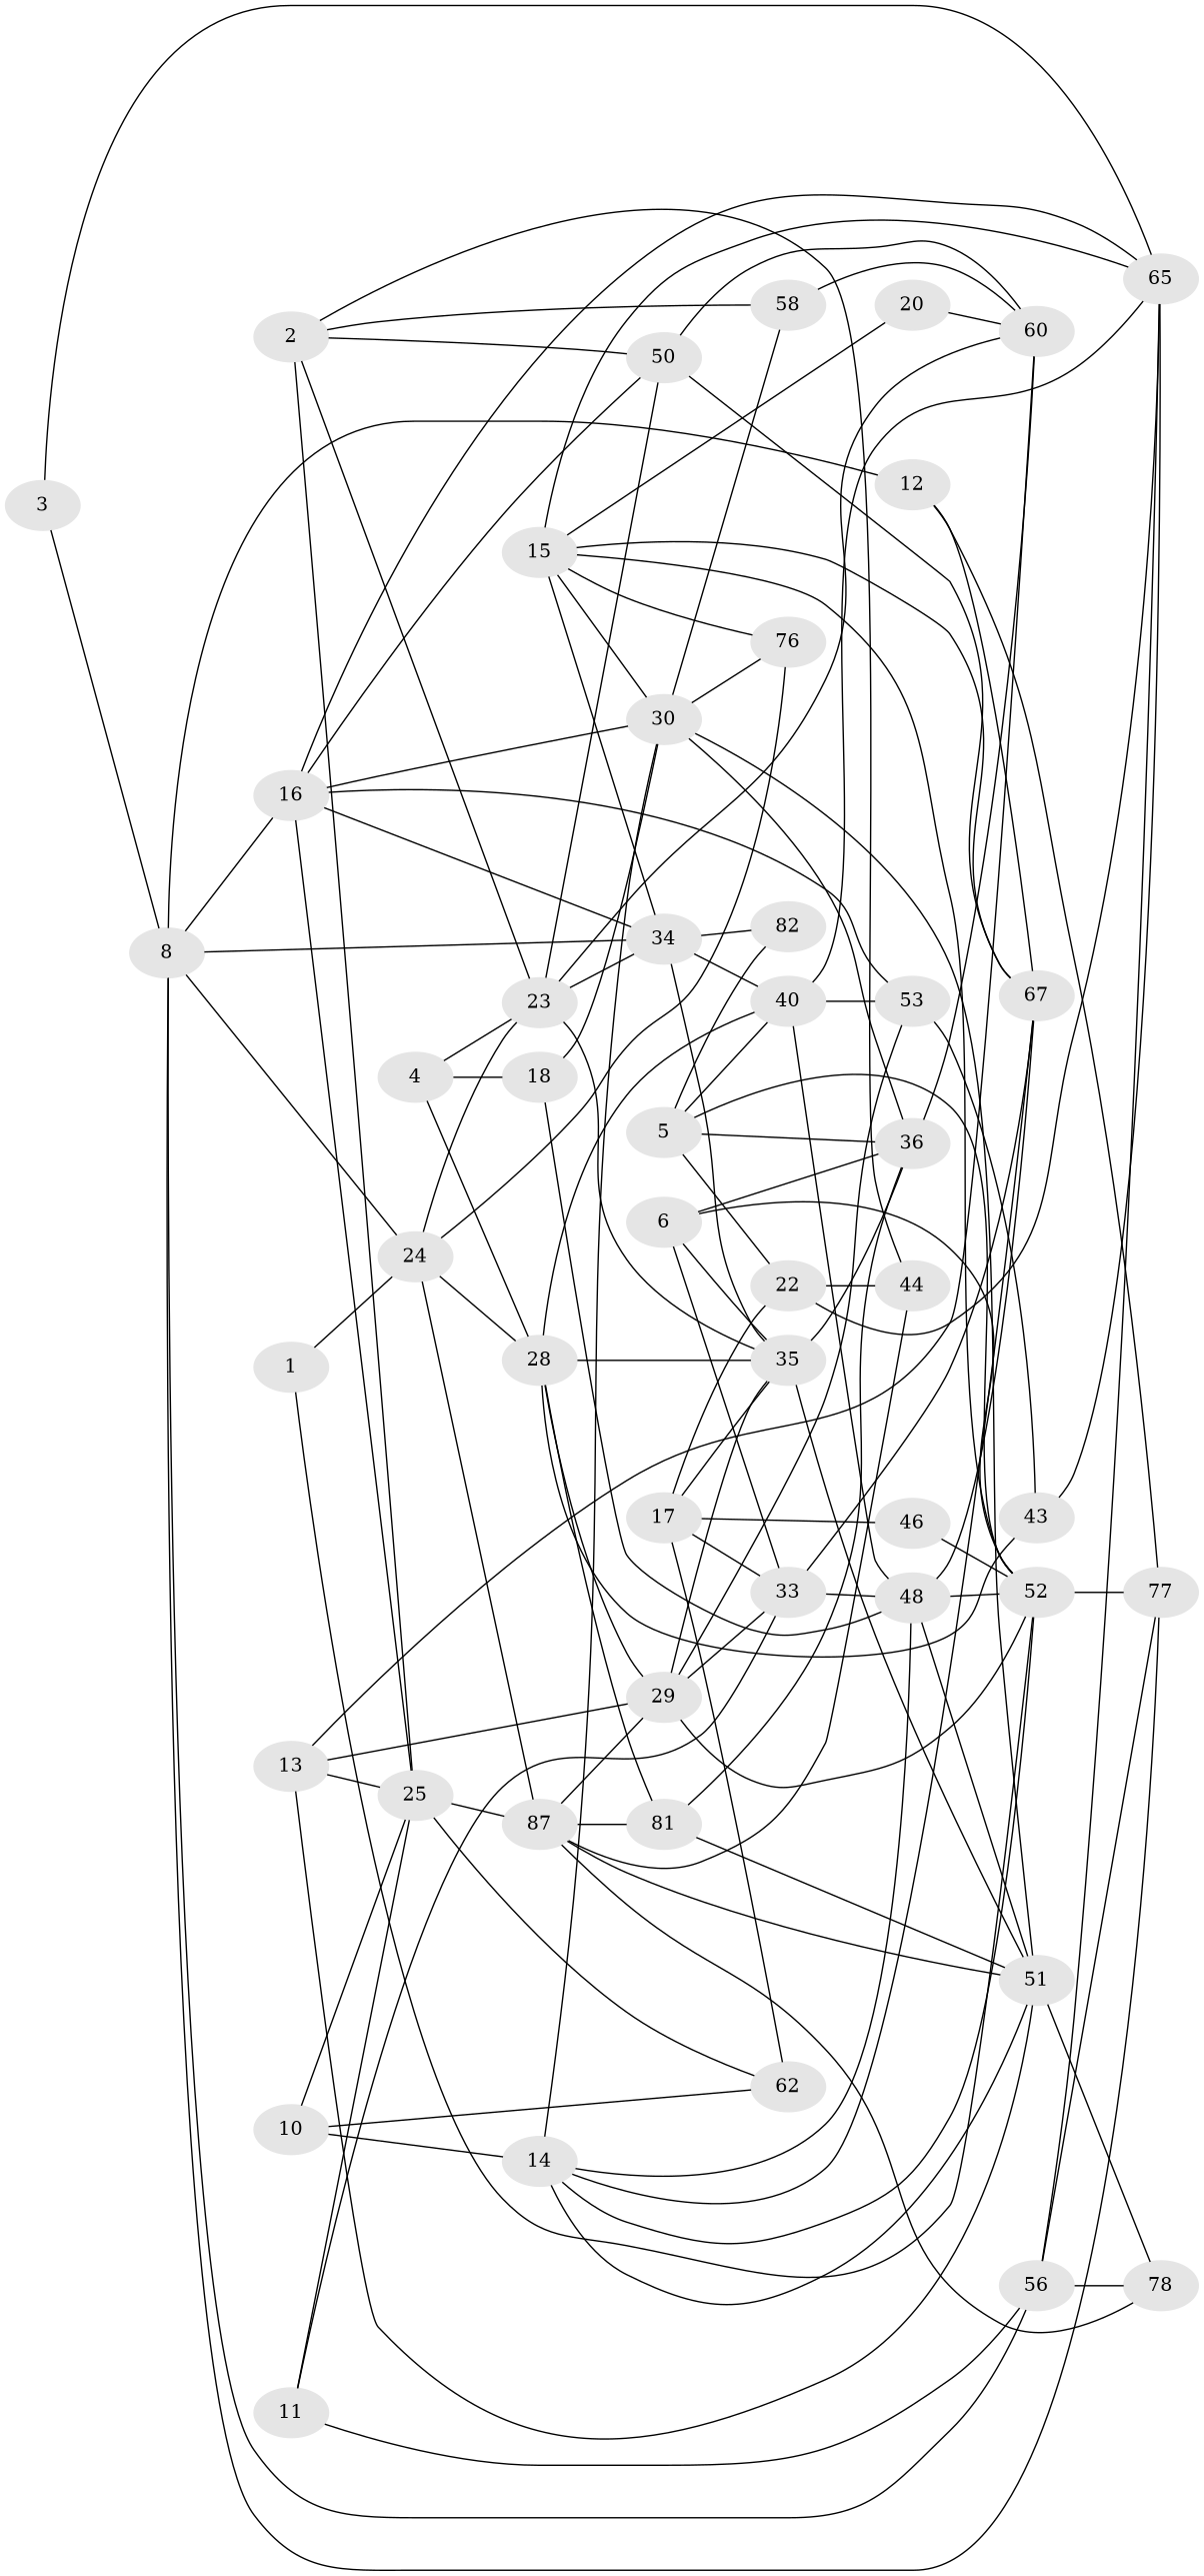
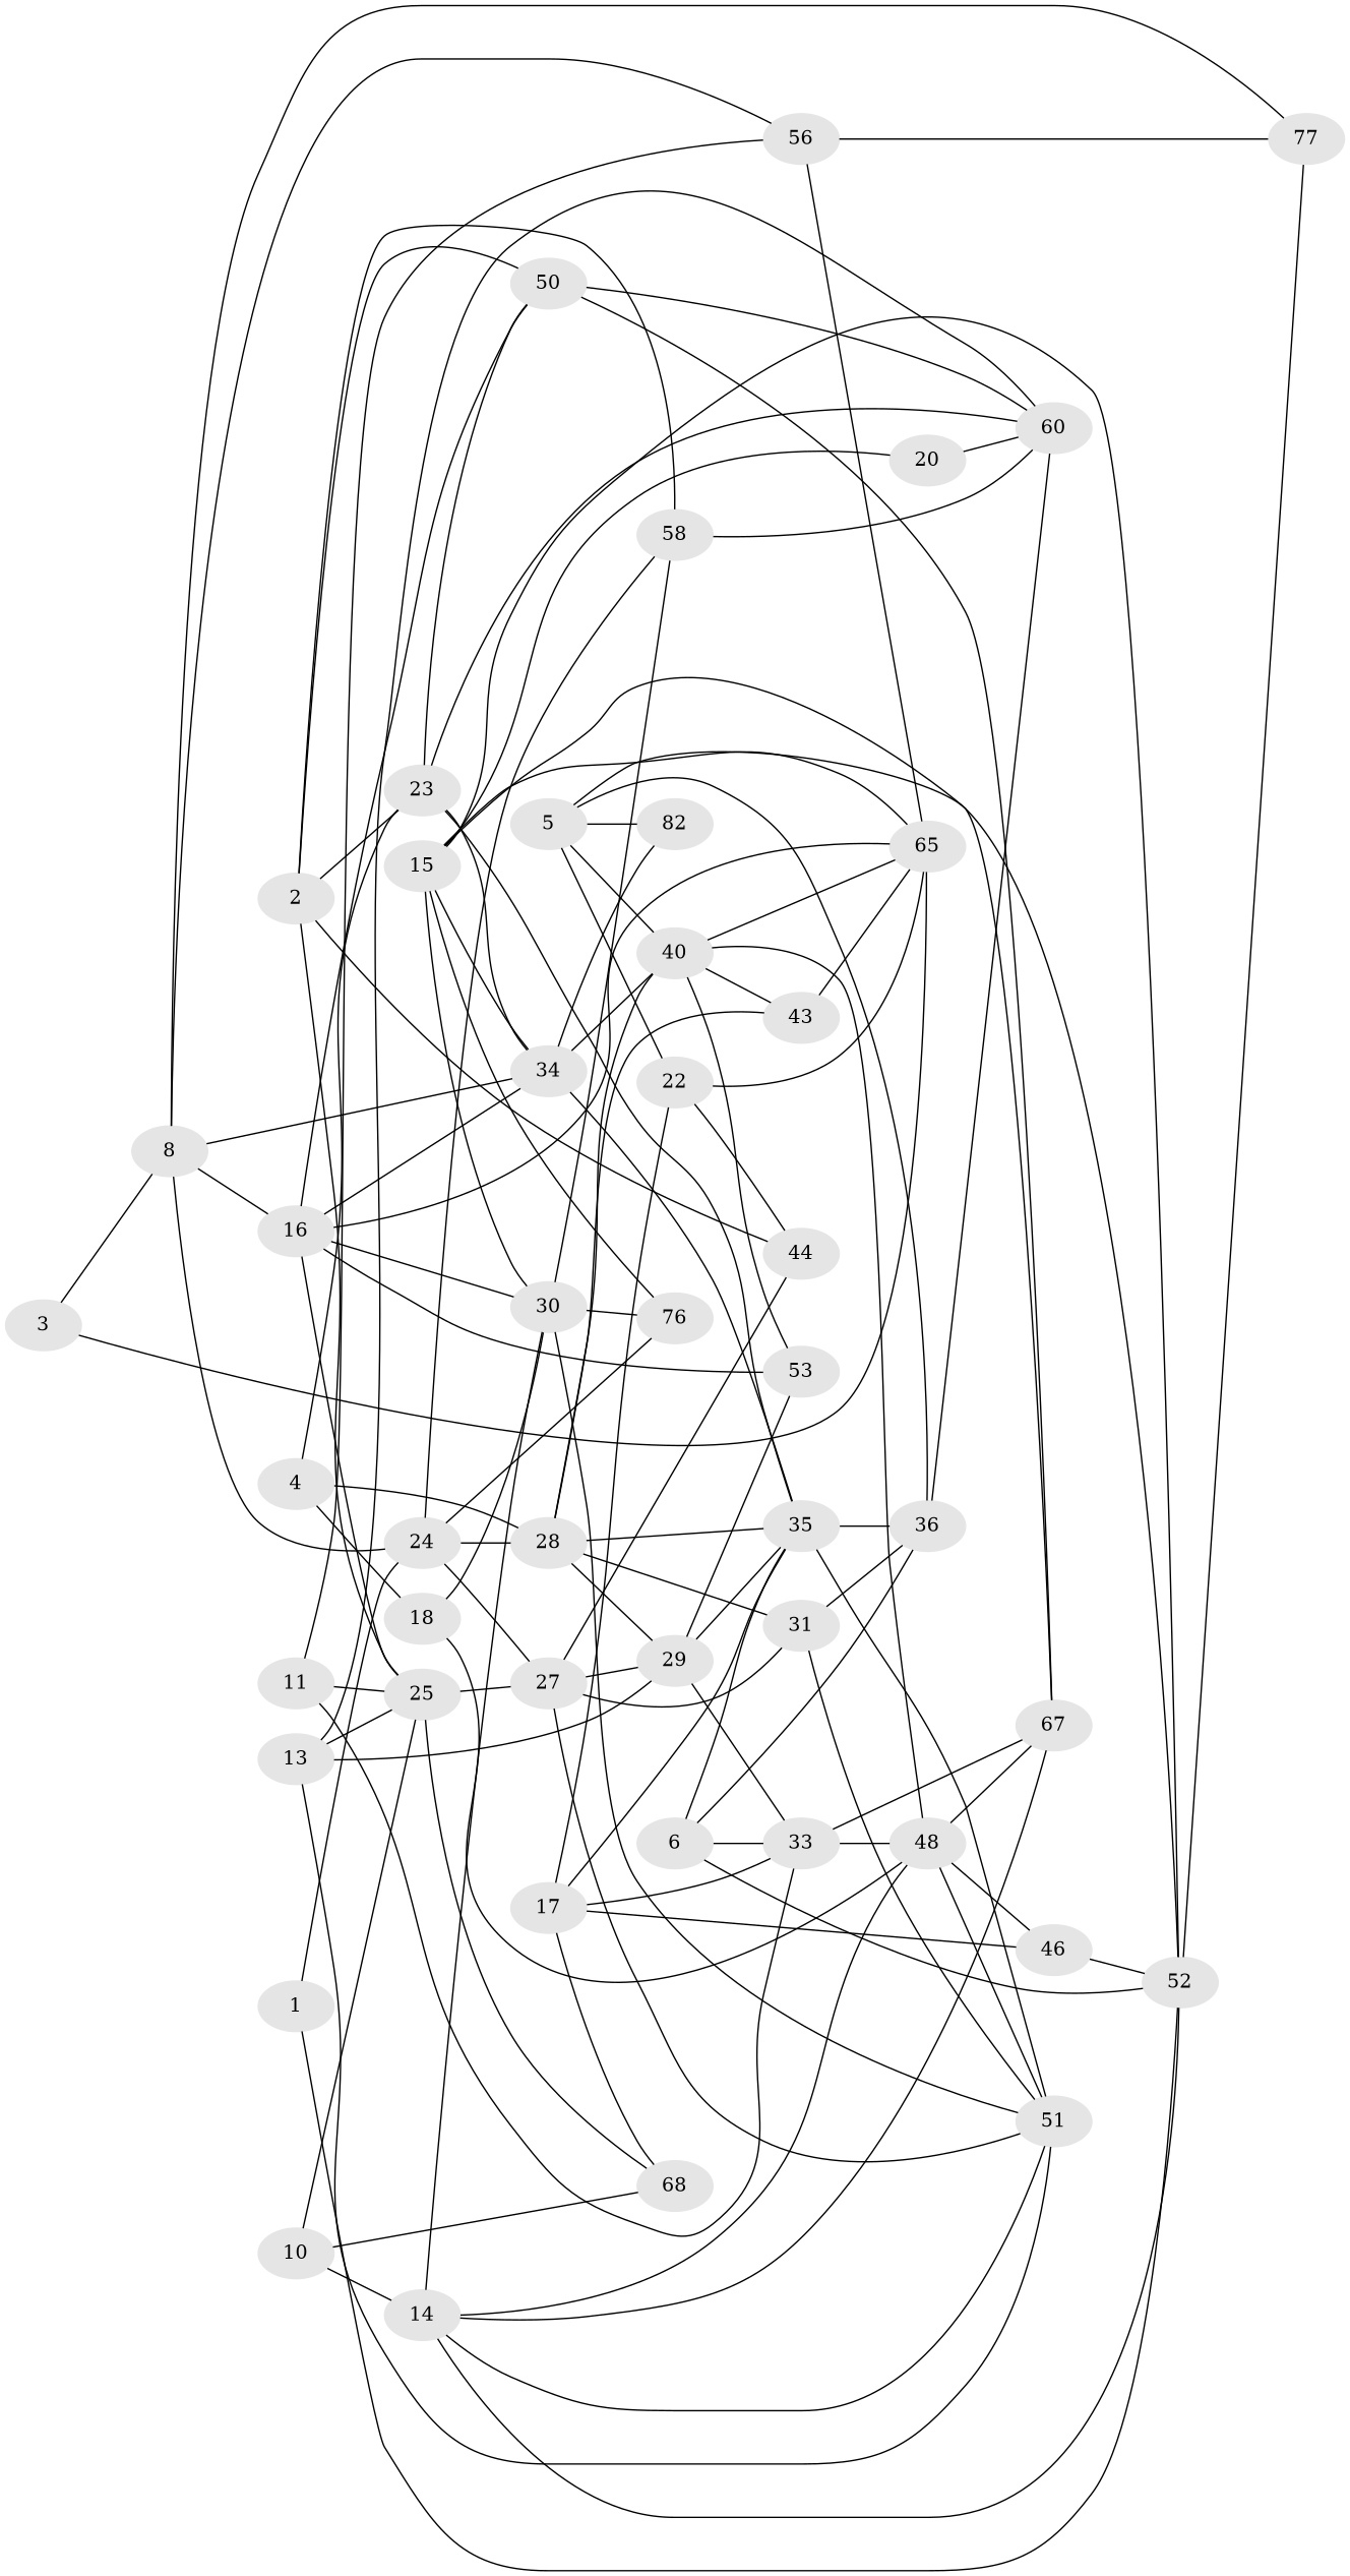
  graph {
    rankdir=LR
    node [color=gray90 style=filled]
    24 [super="+66"]
    58
    28 [super="+39"]
-   27 [super="+73" label=87]
+   27 [super="+73"]
    76
    1
    52 [super="+68"]
    77
    2 [super="+26"]
    25 [super="+49"]
    44
    50 [super="+57"]
    23 [super="+83"]
-   62 [super="+74"]
+   62 [super="+74" label=68]
    67 [super="+80"]
    60 [super="+84"]
    8 [super="+9"]
-   12 [super="+64"]
    34 [super="+82"]
    16 [super="+61"]
    56 [super="+59"]
    3
    65 [super="+81"]
    4 [super="+55"]
    18 [super="+54"]
    30 [super="+71"]
    48 [super="+69"]
    35 [super="+37"]
    40 [super="+45"]
    29 [super="+75"]
-   31 [super="+41" label=81]
+   31 [super="+41"]
    43
    5 [super="+72"]
    22
    36 [super="+47"]
    n36 [label=82]
    53 [super="+79"]
    6 [super="+32"]
    33 [super="+86"]
    51 [super="+70"]
-   78
    14 [super="+42"]
    10
    11
    13 [super="+63"]
    15 [super="+21"]
    20 [super="+38"]
    17 [super="+19"]
    46
-   24 -- 23
+   24 -- 58
    24 -- 28
    24 -- 27
    24 -- 76
    58 -- 60
    28 -- 35 [weight=2]
    28 -- 40 [weight=2]
    28 -- 29
    28 -- 31
    28 -- 43
    27 -- 44
    27 -- 29
    27 -- 31
    27 -- 51
-   27 -- 78
    1 -- 24
    1 -- 52
    52 -- 77
    2 -- 58
    2 -- 25 [weight=2]
    2 -- 44
    2 -- 50
    2 -- 23
    25 -- 27
    25 -- 62
    50 -- 67
    50 -- 60
    23 -- 50
    23 -- 60
    23 -- 34
    23 -- 35
    8 -- 24
    8 -- 77
-   8 -- 12
    8 -- 34
    8 -- 16
    8 -- 56
-   12 -- 77 [weight=2]
-   12 -- 67
    34 -- 35
    34 -- 40
    34 -- n36
    16 -- 25
    16 -- 50
    16 -- 34
    16 -- 65
    16 -- 30
    16 -- 53
    56 -- 77
    56 -- 65
-   56 -- 78
    3 -- 8
    3 -- 65
    4 -- 28
    4 -- 23
    4 -- 18
    18 -- 30
    18 -- 48
    30 -- 58
    30 -- 76
-   30 -- 36
    30 -- 51
-   48 -- 52
+   48 -- 46
    48 -- 67
    48 -- 51
    35 -- 36
    35 -- 51
    40 -- 65
    40 -- 48
-   53 -- 43
+   40 -- 43
    40 -- 53
-   29 -- 52
    29 -- 35
    29 -- 53
    29 -- 33
    31 -- 36
    31 -- 51
    43 -- 65
    5 -- 52
    5 -- 40
    5 -- 22
    5 -- 36
    5 -- n36
    22 -- 44
    22 -- 65
    36 -- 60
    6 -- 52 [weight=2]
    6 -- 35
    6 -- 36
    6 -- 33
    33 -- 67
    33 -- 48 [weight=2]
-   51 -- 78
    14 -- 52
    14 -- 67
    14 -- 30
    14 -- 48
    14 -- 51
    10 -- 25
    10 -- 62
    10 -- 14 [weight=2]
    11 -- 25
    11 -- 56
    11 -- 33
    13 -- 25
    13 -- 60
    13 -- 29
    13 -- 51
    15 -- 76
    15 -- 52
    15 -- 67
    15 -- 34
    15 -- 65 [weight=2]
    15 -- 30
    15 -- 20
    20 -- 60
    17 -- 62
    17 -- 35
    17 -- 22
    17 -- 33
    17 -- 46
    46 -- 52
  }
